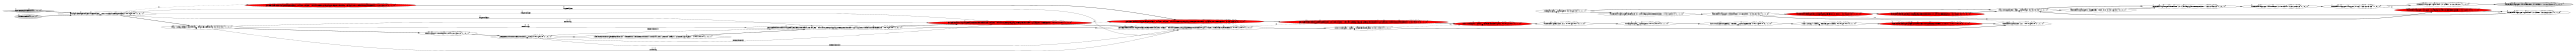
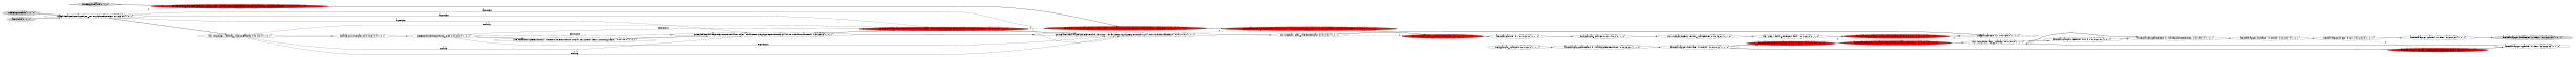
  digraph {
    rankdir=LR
    node [fillcolor=white shape=ellipse style=filled]
    edge [style=bold]
    n1 [label="ADVICE.afterMethod(targetObject,executeMethod,new Object((((edu.fdu.CPPDG.tinypdg.pe.ExpressionInfo@16d447b,new MethodInvocationResult())@@@11@@@['1', '0', '1']"]
    n2 [fillcolor=red label="ADVICE.afterMethod(getTargetObject(),null,new Object((((edu.fdu.CPPDG.tinypdg.pe.ExpressionInfo@16d43af,new MethodInvocationResult())@@@9@@@['0', '1', '0']"]
    n3 [label="List<MockSpan> spans = tracer.finishedSpans()@@@14@@@['1', '0', '1']"]
    n4 [fillcolor=red label="List<MockSpan> spans = collector.finishedSpans()@@@12@@@['0', '1', '0']"]
-   n5 [label="assertThat(spans.size(),is(1))@@@15@@@['1', '1', '1']"]
-   n6 [fillcolor=lightgray label="assertExceptionHandle['1', '0', '0']" shape=diamond]
+   n5 [label="assertThat(spans.size(),is(1))@@@15@@@['1', '1', '1']" shape=diamond]
+   n6 [fillcolor=lightgray label="assertExceptionHandle['1', '0', '0']"]
    n7 [label="MockAdviceTargetObject targetObject = new MockAdviceTargetObject()@@@3@@@['1', '0', '1']"]
    n8 [fillcolor=red label="ADVICE.onThrowing(targetObject,executeMethod,new Object((((edu.fdu.CPPDG.tinypdg.pe.ExpressionInfo@16d42f3,new IOException())@@@11@@@['1', '0', '0']"]
    n9 [label="ADVICE.beforeMethod(targetObject,executeMethod,new Object((((edu.fdu.CPPDG.tinypdg.pe.ExpressionInfo@16d446d,new MethodInvocationResult())@@@8@@@['1', '0', '1']"]
    n10 [fillcolor=red label="ADVICE.beforeMethod(getTargetObject(),null,new Object((((edu.fdu.CPPDG.tinypdg.pe.ExpressionInfo@16d438d,new MethodInvocationResult())@@@3@@@['0', '1', '0']"]
    n11 [label="Map<String,Object> extraMap = Maps.newHashMap()@@@4@@@['1', '0', '1']"]
    n12 [label="JDBCExecutionUnit executionUnit = mock()@@@6@@@['1', '0', '1']"]
    n13 [label="when(executionUnit.getExecutionUnit()).thenReturn(new ExecutionUnit(\"mock.db\",new SQLUnit(\"select 1\",Lists.newArrayList())))@@@7@@@['1', '0', '1']"]
    n14 [fillcolor=red label="ADVICE.onThrowing(getTargetObject(),null,new Object((((edu.fdu.CPPDG.tinypdg.pe.ExpressionInfo@16d439e,new IOException())@@@6@@@['0', '1', '0']"]
    n15 [label="MockSpan span = spans.get(0)@@@16@@@['1', '1', '1']"]
    n16 [label="Map<String,Object> tags = span.tags()@@@17@@@['1', '1', '1']"]
    n17 [label="assertThat(span.operationName(),is(\"/ShardingSphere/executeSQL/\"))@@@20@@@['1', '1', '0']"]
    n18 [label="assertThat(span.operationName(),is(\"/ShardingSphere/executeSQL/\"))@@@19@@@['1', '0', '1']"]
    n19 [label="assertThat(spans.get(0).logEntries().size(),is(0))@@@18@@@['0', '0', '1']"]
    n20 [label="assertThat(tags.get(\"db.instance\"),is(\"mock.db\"))@@@21@@@['1', '1', '0']"]
    n21 [label="List<MockSpan.LogEntry> entries = span.logEntries()@@@15@@@['0', '1', '0']"]
    n22 [label="Map<String,?> fields = entries.get(0).fields()@@@16@@@['0', '1', '0']"]
    n23 [fillcolor=red label="assertThat(fields.get(JaegerConstants.ErrorLogTagKeys.EVENT),is(\"error\"))@@@17@@@['0', '1', '0']"]
    n24 [fillcolor=lightgray label="assertMethod['0', '0', '1']"]
    n25 [label="extraMap.put(\"_root_span_\",null)@@@5@@@['1', '0', '1']"]
    n26 [fillcolor=red label="assertThat(fields.get(ErrorLogTagKeys.ERROR_KIND),is(\"java.io.IOException\"))@@@23@@@['1', '0', '0']"]
    n27 [fillcolor=lightgray label="assertThat(tags.get(\"db.statement\"),is(\"select 1\"))@@@23@@@['1', '0', '1']"]
    n28 [label="assertThat(spans.size(),is(1))@@@13@@@['0', '1', '0']"]
    n29 [label="MockSpan span = spans.get(0)@@@14@@@['0', '1', '0']"]
    n30 [label="assertThat(tags.get(\"span.kind\"),is(\"client\"))@@@22@@@['1', '0', '1']"]
    n31 [fillcolor=red label="assertThat(fields.get(ErrorLogTagKeys.EVENT),is(\"error\"))@@@22@@@['1', '0', '0']"]
    n32 [label="assertThat(tags.get(\"db.instance\"),is(\"mock.db\"))@@@20@@@['1', '0', '1']"]
    n33 [fillcolor=red label="assertThat(tags.get(\"db.type\"),is(JaegerConstants.DB_TYPE_VALUE))@@@22@@@['0', '1', '0']"]
    n34 [label="assertThat(tags.get(\"db.type\"),is(\"sql\"))@@@21@@@['1', '0', '1']"]
    n35 [label="assertThat(tags.get(\"span.kind\"),is(\"client\"))@@@23@@@['0', '1', '0']"]
+   n36 [fillcolor=lightgray label="assertExceptionHandle['0', '1', '0']" shape=diamond]
    n1 -> n2 [label=0 style=dashed]
    n1 -> n3
    n2 -> n4
    n3 -> n4 [label=0 style=dashed]
    n3 -> n5
    n4 -> n28
    n6 -> n7
    n7 -> n1 [label=targetObject style=solid]
    n7 -> n8 [label=targetObject style=solid]
    n7 -> n9 [label=targetObject style=solid]
    n7 -> n10 [label=0 style=dashed]
    n7 -> n11
    n8 -> n1
    n8 -> n14 [label=0 style=dashed]
    n9 -> n1
    n9 -> n8
    n10 -> n14
    n11 -> n1 [label=extraMap style=solid]
    n11 -> n8 [label=extraMap style=solid]
    n11 -> n9 [label=extraMap style=solid]
    n11 -> n25
    n12 -> n1 [label=executionUnit style=solid]
    n12 -> n8 [label=executionUnit style=solid]
    n12 -> n9 [label=executionUnit style=solid]
    n12 -> n13
    n13 -> n9
    n14 -> n2
-   n15 -> n16
    n15 -> n17
    n16 -> n18
    n16 -> n19
    n17 -> n20
    n18 -> n32
    n19 -> n18
    n20 -> n31
    n20 -> n33
    n21 -> n22
    n22 -> n23
    n23 -> n5
    n24 -> n7
    n25 -> n12
    n26 -> n5 [label=0 style=dashed]
    n26 -> n16
    n28 -> n29
    n29 -> n21
    n30 -> n27
    n31 -> n23 [label=0 style=dashed]
    n31 -> n26
    n32 -> n34
    n33 -> n35
    n34 -> n30
    n34 -> n33 [label=0 style=dashed]
    n35 -> n16
+   n36 -> n10
  }
